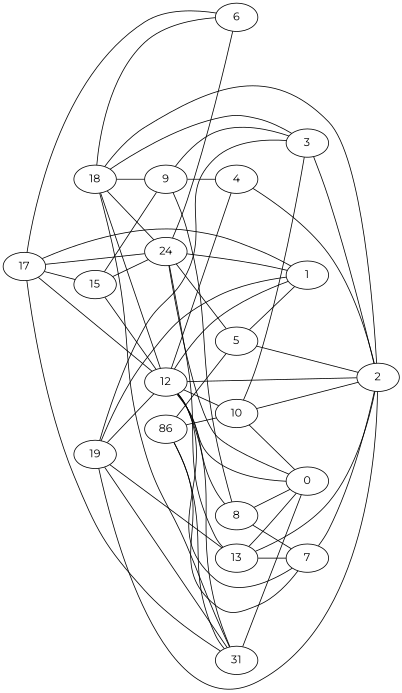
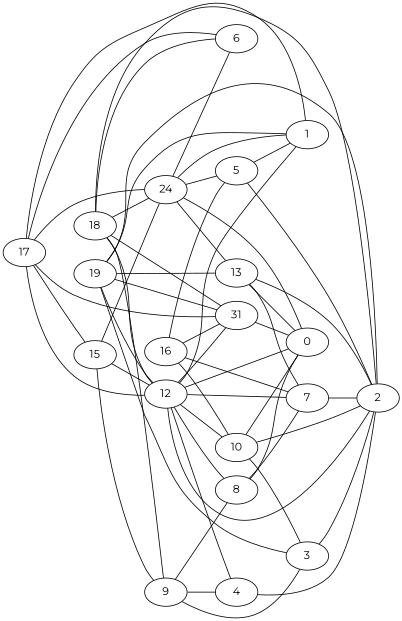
  digraph {
    fontname=Montserrat
    rankdir=LR
    node [fontname=Montserrat]
    edge [dir=none fontname=Montserrat]
    10
    2
    3
    0
    8
    7
    17
    6
    15
    12
    n11 [label=24]
    1
    n13 [label=31]
    9
    4
    5
    13
-   16 [label=86]
+   16
    19
    18
    subgraph sub_1 {
      10
      2
      3
      0
      8
      7
      17
      6
      15
      12
      n11
      1
      n13
      9
      4
      5
      13
      16
      19
      18
    }
    10 -> 2
    10 -> 3
    10 -> 0
    3 -> 2
    8 -> 0
    8 -> 7
    7 -> 2
    17 -> 6
    17 -> 15
    17 -> 12
    17 -> n11
    17 -> 1
    17 -> n13
    15 -> 12
    15 -> n11
    15 -> 9
    12 -> 10
    12 -> 2
    12 -> 0
    12 -> 8
    12 -> 7
    12 -> 1
    12 -> n13
    12 -> 4
    n11 -> 0
    n11 -> 6
    n11 -> 1
    n11 -> 5
    n11 -> 13
    n13 -> 0
    9 -> 3
    9 -> 8
    9 -> 4
    4 -> 2
    5 -> 2
    5 -> 1
    13 -> 2
    13 -> 0
    13 -> 7
    16 -> 10
    16 -> 7
    16 -> n13
    16 -> 5
    19 -> 2
    19 -> 3
    19 -> 12
    19 -> 1
    19 -> n13
    19 -> 13
    18 -> 2
-   18 -> 3
    18 -> 6
    18 -> 12
    18 -> n11
    18 -> n13
    18 -> 9
  }
